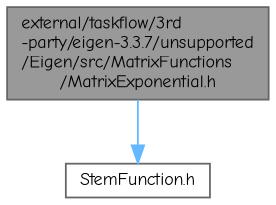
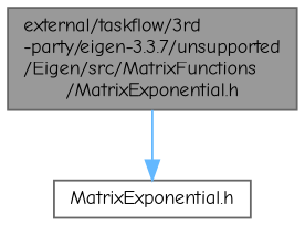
  digraph {
    fontname="Comic Neue"
    node [fontname="Comic Neue" fontsize=10 shape=box style=filled]
    n1 [color=gray40 fillcolor=grey60 fontcolor=black height=0.2 label="external/taskflow/3rd\l-party/eigen-3.3.7/unsupported\l/Eigen/src/MatrixFunctions\l/MatrixExponential.h" width=0.4]
-   n2 [color=grey40 fillcolor=white height=0.2 label="StemFunction.h" width=0.4]
+   n2 [color=grey40 fillcolor=white height=0.2 label="MatrixExponential.h" width=0.4]
    n1 -> n2 [color=steelblue1 fontname="Comic Neue" fontsize=10 labelfontname=Helvetica labelfontsize=10 style=solid]
  }
